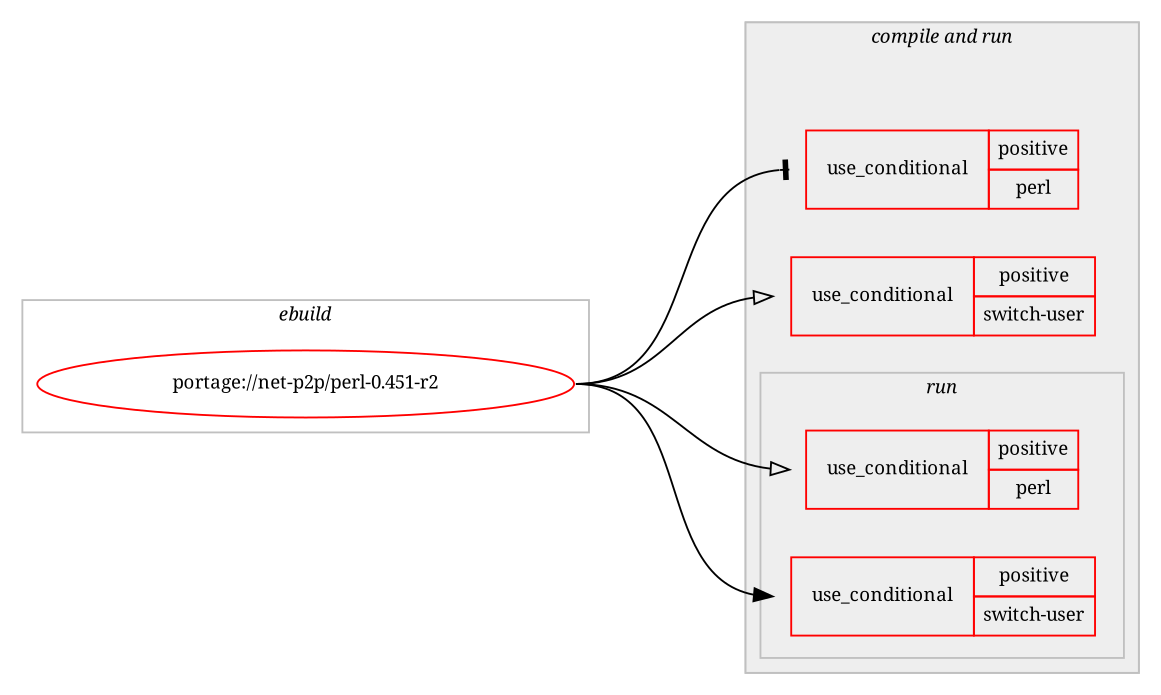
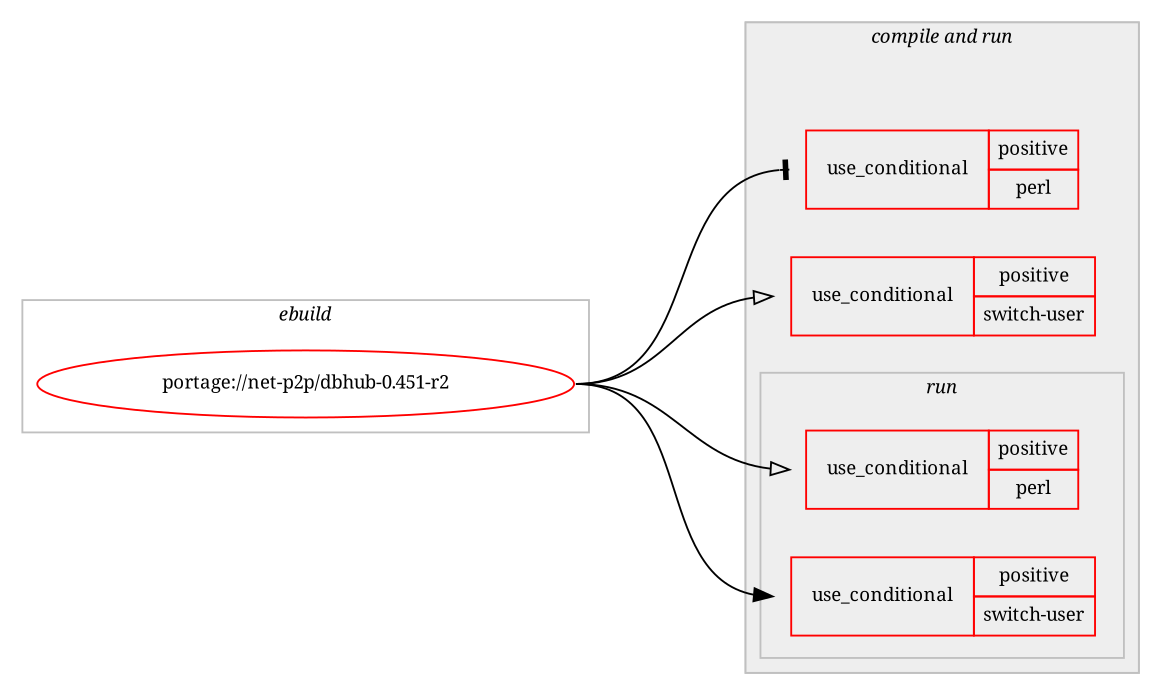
  digraph {
    compound=true
    concentrate=true
    fontname="Noto Serif"
    fontsize=10
    newrank=true
    rankdir=LR
    ranksep=1.5
    node [color=red fontname="Noto Serif" fontsize=10 shape=none]
    edge [arrowhead=onormal headport=w style=solid tailport=e weight=20 fontname="Noto Serif"]
-   n1 [label="portage://net-p2p/perl-0.451-r2" width=4 shape=""]
+   n1 [label="portage://net-p2p/dbhub-0.451-r2" width=4 shape=""]
    n2 [label=<<TABLE BORDER="0" CELLBORDER="1" CELLSPACING="0" CELLPADDING="4"><TR><TD ROWSPAN="3" CELLPADDING="10">use_conditional</TD></TR><TR><TD>positive</TD></TR><TR><TD>perl</TD></TR></TABLE>>]
    n3 [label=<<TABLE BORDER="0" CELLBORDER="1" CELLSPACING="0" CELLPADDING="4"><TR><TD ROWSPAN="3" CELLPADDING="10">use_conditional</TD></TR><TR><TD>positive</TD></TR><TR><TD>switch-user</TD></TR></TABLE>>]
    n4 [label=<<TABLE BORDER="0" CELLBORDER="1" CELLSPACING="0" CELLPADDING="4"><TR><TD ROWSPAN="3" CELLPADDING="10">use_conditional</TD></TR><TR><TD>positive</TD></TR><TR><TD>perl</TD></TR></TABLE>>]
    n5 [label=<<TABLE BORDER="0" CELLBORDER="1" CELLSPACING="0" CELLPADDING="4"><TR><TD ROWSPAN="3" CELLPADDING="10">use_conditional</TD></TR><TR><TD>positive</TD></TR><TR><TD>switch-user</TD></TR></TABLE>>]
    subgraph cluster_1 {
      color=gray
      label=<<i>ebuild</i>>
      rank=same
      n1
    }
    subgraph cluster_2 {
      color=gray
      label=<<i>dependencies</i>>
      subgraph cluster_3 {
        color=gray
        fillcolor="#eeeeee"
        label=<<i>compile</i>>
        style=filled
        subgraph sub_4 {
          color=gray
          fillcolor="#eeeeee"
          label=<<i>compile</i>>
          style=filled
          n2
        }
        subgraph sub_5 {
          color=gray
          fillcolor="#eeeeee"
          label=<<i>compile</i>>
          style=filled
          n3
        }
      }
      subgraph cluster_6 {
        color=gray
        fillcolor="#eeeeee"
        label=<<i>compile and run</i>>
        style=filled
      }
      subgraph cluster_7 {
        color=gray
        fillcolor="#eeeeee"
        label=<<i>run</i>>
        style=filled
        subgraph sub_8 {
          color=gray
          fillcolor="#eeeeee"
          label=<<i>run</i>>
          style=filled
          n4
        }
        subgraph sub_9 {
          color=gray
          fillcolor="#eeeeee"
          label=<<i>run</i>>
          style=filled
          n5
        }
      }
    }
    subgraph cluster_10 {
      color=gray
      label=<<i>candidates</i>>
      rank=same
    }
    n1 -> n2 [arrowhead=tee]
    n1 -> n3
    n1 -> n4
    n1 -> n5 [arrowhead=normal]
  }
